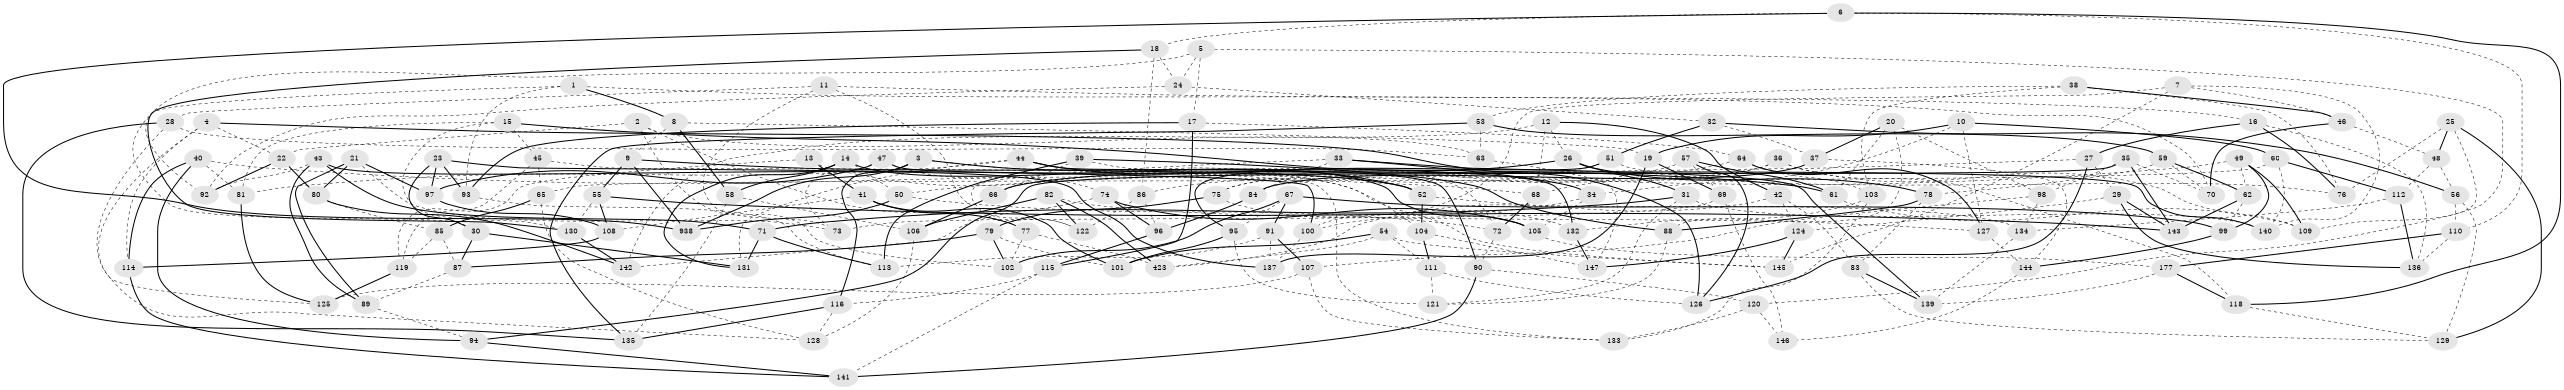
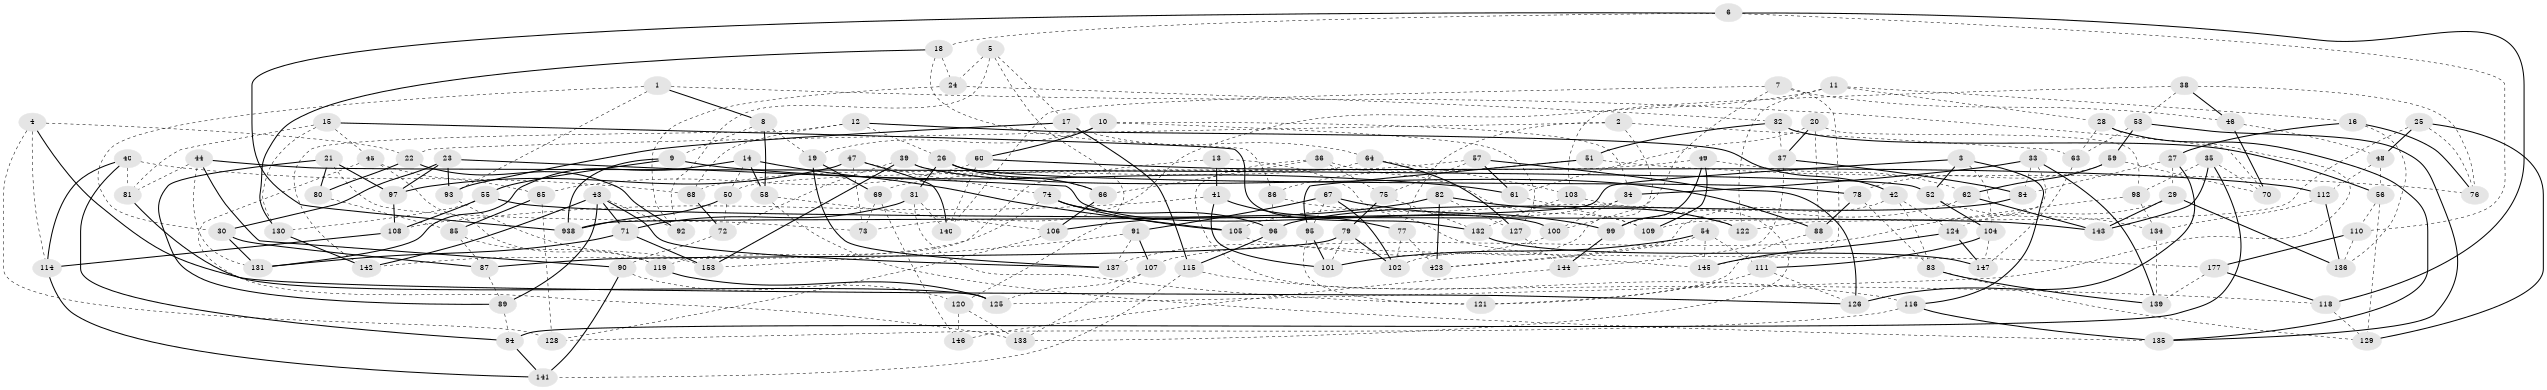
  graph {
    node [color=gray90 style=filled]
    edge [style=dashed]
    1
    8
    30
    70
    93
    9
    19
    58
    131
    87
-   113
+   113 [label=153]
    2
    22
    63
    77
    102
    92
    80
    147
    n20 [label=423]
    3
    52
    104
    116
    n25 [label=938]
    134
    111
    128
    135
    4
    114
    126
    141
    5
    17
    24
    120
    64
    115
    32
    146
    133
    6
    18
    110
    118
    130
    86
    136
    n50 [label=177]
    129
    7
    46
    100
    140
    145
    48
    137
    55
    61
    69
    106
    143
    108
    109
    10
    34
    60
    127
    105
    65
    112
    144
    11
    16
    28
    73
    122
    27
    76
    125
    12
    26
    42
    68
    142
    31
    66
    78
    124
    83
    72
    13
    41
    119
    101
    14
    50
    15
    45
    81
    132
    29
    84
    103
    96
    20
    37
    88
    98
    121
    107
    21
    89
    97
    85
    94
    23
    51
    56
    25
    71
    95
    33
    139
    35
    36
    75
    79
    38
    53
    59
    39
    90
    40
    43
    44
    47
    74
    49
    62
    99
    54
    57
    67
    91
    82
    1 -- 8 [style=bold]
    1 -- 30
    1 -- 70
    1 -- 93
    8 -- 9
    8 -- 19
    8 -- 58 [style=bold]
    30 -- 131 [style=bold]
    30 -- 87 [style=bold]
    93 -- 113
    9 -- n25 [style=bold]
    9 -- 55 [style=bold]
    9 -- 61 [style=bold]
    19 -- 137 [style=bold]
    19 -- 69 [style=bold]
    58 -- 135
    58 -- 106
    87 -- 89
    2 -- 22
    2 -- 63
    2 -- 77
    2 -- 102
    22 -- 92 [style=bold]
    22 -- 80 [style=bold]
    63 -- 147
    77 -- 102
    77 -- n20
-   80 -- 142 [style=bold]
+   43 -- 142 [style=bold]
    80 -- 85
    3 -- 52 [style=bold]
    3 -- 104
    3 -- 116 [style=bold]
    3 -- n25 [style=bold]
    52 -- 104 [style=bold]
    52 -- 134
    104 -- 147
    104 -- 111 [style=bold]
    116 -- 128
    116 -- 135 [style=bold]
    134 -- 139
    111 -- 126
    111 -- 121
    4 -- 22
    4 -- 128
    4 -- 114
    4 -- 126 [style=bold]
    114 -- 141 [style=bold]
    5 -- 92
    5 -- 17
    5 -- 24
    5 -- 120
    17 -- 93 [style=bold]
    17 -- 64
    17 -- 115 [style=bold]
    24 -- 92
    24 -- 32
    120 -- 146
    120 -- 133
    64 -- 127 [style=bold]
    64 -- 68
    64 -- 103
    115 -- 116
    115 -- 141
    32 -- 37
    32 -- 51 [style=bold]
    32 -- 56 [style=bold]
    6 -- n25 [style=bold]
    6 -- 18
    6 -- 110
    6 -- 118 [style=bold]
    18 -- 24
    18 -- 130 [style=bold]
    18 -- 86
    110 -- 136
    110 -- n50 [style=bold]
    118 -- 129
    130 -- 142 [style=bold]
    86 -- 122
    86 -- 96
    n50 -- 118 [style=bold]
    n50 -- 139
    7 -- 46
    7 -- 100
    7 -- 140
    7 -- 145
    46 -- 70 [style=bold]
    46 -- 48
    100 -- 137
    48 -- 112
    48 -- 56
    55 -- 130
    55 -- 143 [style=bold]
    55 -- 108 [style=bold]
    61 -- 109
    69 -- 146
    69 -- 73
    106 -- 128
    108 -- 114 [style=bold]
-   10 -- 19 [style=bold]
+   10 -- 19
    10 -- 34
    10 -- 60 [style=bold]
    10 -- 127
    34 -- 100
    34 -- 105
    60 -- 140
    60 -- 65
    60 -- 112 [style=bold]
    127 -- 144
    105 -- n50
    65 -- 128
    65 -- 85 [style=bold]
    112 -- 134
    112 -- 136 [style=bold]
    144 -- 146
    11 -- 16
    11 -- 28
    11 -- 73
    11 -- 122
    16 -- 136
    16 -- 27 [style=bold]
    16 -- 76 [style=bold]
    28 -- 63
    28 -- 135 [style=bold]
    28 -- 125
    27 -- 126 [style=bold]
    27 -- 29
    27 -- 84
    12 -- 26
    12 -- 42 [style=bold]
    12 -- 68
    12 -- 142
    26 -- 31 [style=bold]
    26 -- 66 [style=bold]
    26 -- 78 [style=bold]
    42 -- n20
    42 -- 124
    42 -- 83
    68 -- 72 [style=bold]
    31 -- 140
    31 -- 121
    31 -- 71 [style=bold]
    66 -- 106 [style=bold]
    78 -- 83
    78 -- 88 [style=bold]
    124 -- 147 [style=bold]
    124 -- 145 [style=bold]
    83 -- 129
    83 -- 139 [style=bold]
    72 -- 90
    13 -- 145
    13 -- 41 [style=bold]
    13 -- 119
    41 -- 77 [style=bold]
    41 -- 108
    41 -- 101 [style=bold]
    119 -- 125 [style=bold]
    14 -- 58 [style=bold]
    14 -- 131 [style=bold]
    14 -- 105 [style=bold]
    14 -- 50
    50 -- n25 [style=bold]
    50 -- 72
    15 -- 130
    15 -- 45
    15 -- 81
    15 -- 132 [style=bold]
    45 -- 133
    45 -- 65
    45 -- 119
    81 -- 125 [style=bold]
    132 -- 147 [style=bold]
    29 -- 136 [style=bold]
    29 -- 143 [style=bold]
    29 -- 124
    84 -- 96 [style=bold]
    103 -- 133
    103 -- 132
    96 -- 115 [style=bold]
    20 -- 61
    20 -- 37 [style=bold]
    20 -- 88
    20 -- 98
    37 -- 144
    37 -- 84 [style=bold]
    88 -- 121
    98 -- 134
    98 -- 107
    107 -- 133
    107 -- 125
    21 -- 80 [style=bold]
    21 -- 73
    21 -- 89 [style=bold]
    21 -- 97 [style=bold]
    89 -- 94
    97 -- 108 [style=bold]
    85 -- 87
    85 -- 119
    94 -- 141 [style=bold]
    23 -- 30 [style=bold]
    23 -- 93 [style=bold]
    23 -- 100 [style=bold]
    23 -- 97 [style=bold]
    51 -- 86
    51 -- 76
    51 -- 95 [style=bold]
    56 -- 110
    56 -- 129
    25 -- 129 [style=bold]
    25 -- 48 [style=bold]
    25 -- 109
    25 -- 76
    71 -- 131 [style=bold]
    71 -- 113 [style=bold]
    95 -- 101 [style=bold]
    95 -- 121
    33 -- 34 [style=bold]
    33 -- 122
    33 -- 84
    33 -- 139 [style=bold]
    35 -- 70
    35 -- 143 [style=bold]
    35 -- 98
    35 -- 94 [style=bold]
    36 -- 118
    36 -- 109
    36 -- 66
    36 -- 75
    75 -- 132
    75 -- 79 [style=bold]
    79 -- 87 [style=bold]
    79 -- 102 [style=bold]
    79 -- 101
    38 -- 46 [style=bold]
    38 -- 76
    38 -- 103
    38 -- 53
    53 -- 63
    53 -- 135 [style=bold]
    53 -- 59 [style=bold]
    59 -- 70
    59 -- 78
    59 -- 62 [style=bold]
    39 -- 113 [style=bold]
    39 -- 66
    39 -- 72
    39 -- 88 [style=bold]
    90 -- 141 [style=bold]
    90 -- 120
    40 -- 114 [style=bold]
    40 -- 68
    40 -- 81
    40 -- 94 [style=bold]
    43 -- 92
    43 -- 137 [style=bold]
    43 -- 89 [style=bold]
    43 -- 71 [style=bold]
    44 -- 131
    44 -- 52 [style=bold]
    44 -- 81
    44 -- 90 [style=bold]
    47 -- 140 [style=bold]
    47 -- 73
    47 -- 97 [style=bold]
    47 -- 74
    74 -- 105 [style=bold]
    74 -- 142
    74 -- 96 [style=bold]
    49 -- 109 [style=bold]
    49 -- 50
    49 -- 62
    49 -- 99 [style=bold]
    62 -- 143 [style=bold]
    62 -- 99
    99 -- 144 [style=bold]
    54 -- n20
    54 -- 111
    54 -- 145
    54 -- 101 [style=bold]
    57 -- 126 [style=bold]
    57 -- 61 [style=bold]
    57 -- 69
    57 -- 75
    67 -- 102 [style=bold]
    67 -- 95
    67 -- 99 [style=bold]
    67 -- 91 [style=bold]
    91 -- 113
    91 -- 137
    91 -- 107 [style=bold]
    82 -- n20 [style=bold]
    82 -- 106 [style=bold]
    82 -- 127
    82 -- 122 [style=bold]
  }
